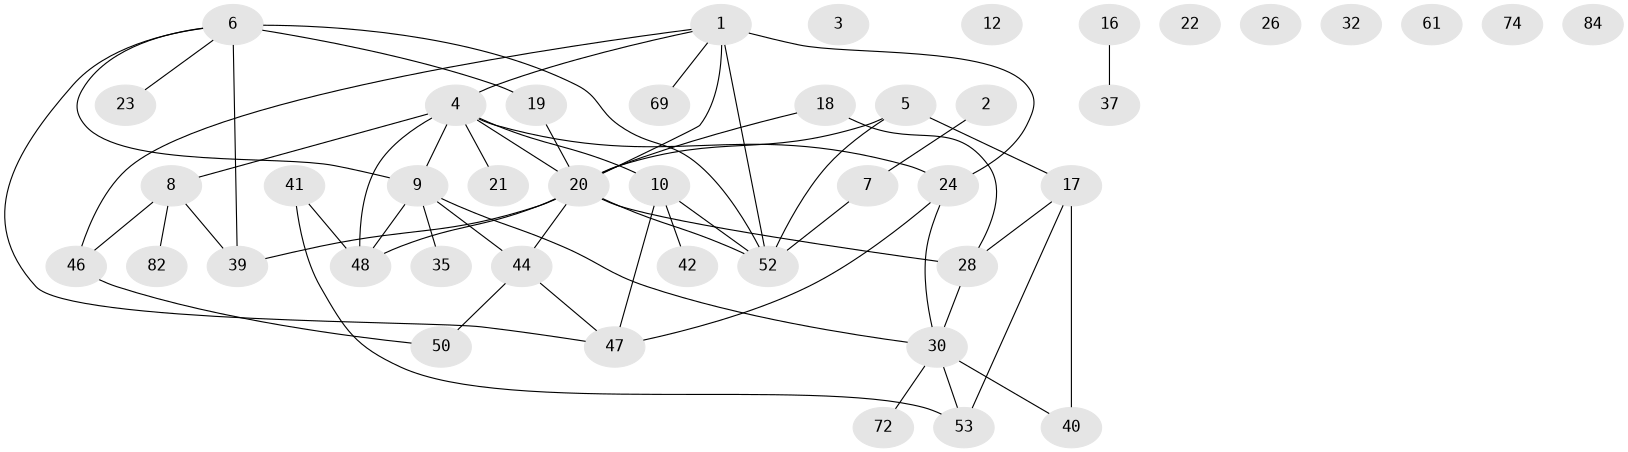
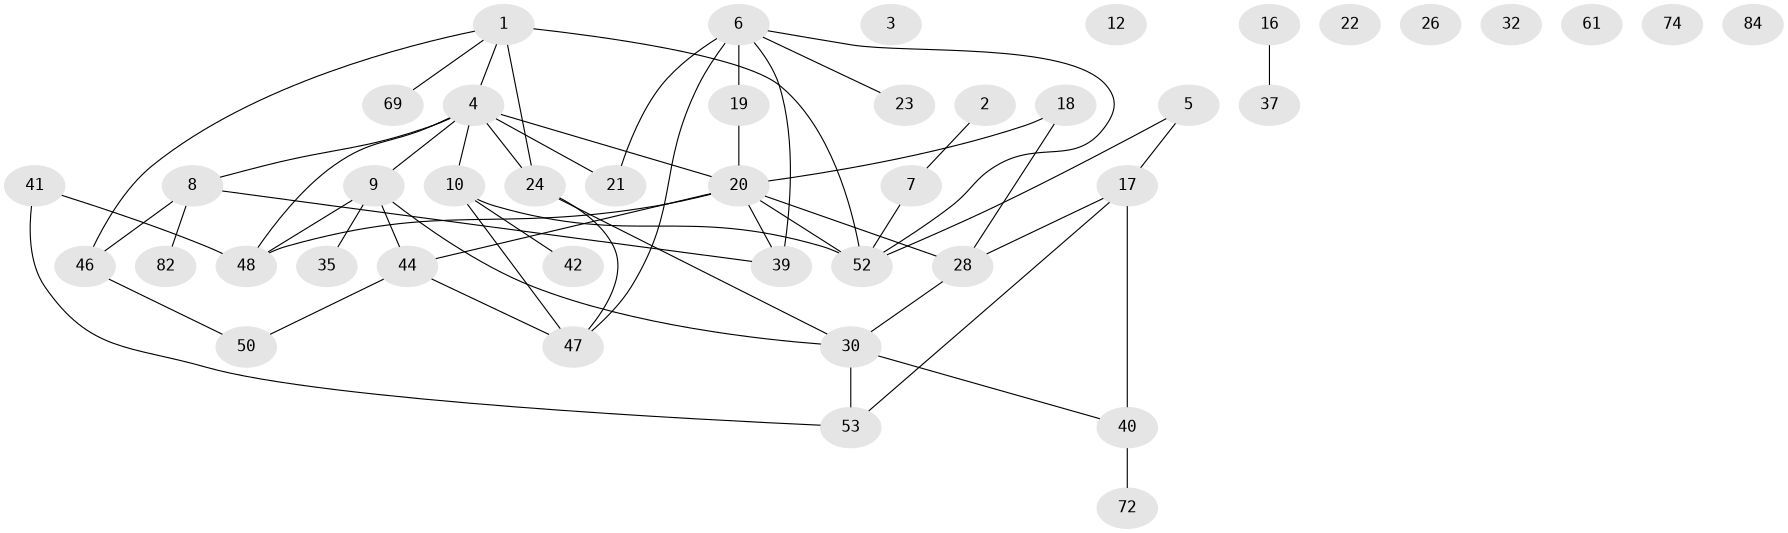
  graph {
    fontname="DejaVu Sans Mono"
    node [color=gray90 fontname="DejaVu Sans Mono" style=filled]
    edge [fontname="DejaVu Sans Mono"]
    1 [super="+43"]
    4 [super="+81+15+70"]
    20 [super="+73+76+36+57"]
    24 [super="+33"]
    46
    52 [super="+56+64"]
    69
    8 [super="+54+13"]
    10 [super="+11"]
    21
    48 [super="+49"]
    9 [super="+38"]
    39
    44 [super="+63"]
    28 [super="+62"]
    47 [super="+55+68"]
    30 [super="+59+51"]
    50
    2
    7
    3
    82
    42
    19 [super="+67"]
    5 [super="+14"]
    17 [super="+45"]
    53 [super="+66"]
    40
    6 [super="+60+34+25"]
    23
    35
    72
    12
    16
    37
    18
    22
    26
    32
    41 [super="+71"]
    61
    74
    84
    1 -- 4
-   1 -- 20 [weight=3]
    1 -- 24
    1 -- 46
    1 -- 52 [weight=2]
    1 -- 69
    4 -- 20
    4 -- 24
    4 -- 8
    4 -- 10
    4 -- 21
    4 -- 48
    4 -- 9
    20 -- 52
    20 -- 48
    20 -- 39
    20 -- 44
    20 -- 28
    24 -- 47
    24 -- 30
    46 -- 50
    8 -- 46
    8 -- 39
    8 -- 82
    10 -- 52
    10 -- 47
    10 -- 42
    9 -- 48
    9 -- 44
    9 -- 30
    9 -- 35
    44 -- 47
    44 -- 50
    28 -- 30
    30 -- 53
    30 -- 40
-   30 -- 72
+   40 -- 72
    2 -- 7
    7 -- 52
    19 -- 20
-   5 -- 20
    5 -- 52
    5 -- 17
    17 -- 28
    17 -- 53
    17 -- 40 [weight=2]
    6 -- 52
-   6 -- 9
+   6 -- 21
    6 -- 39
    6 -- 47
    6 -- 19 [weight=2]
    6 -- 23
    16 -- 37
    18 -- 20
    18 -- 28
    41 -- 48
    41 -- 53
  }
